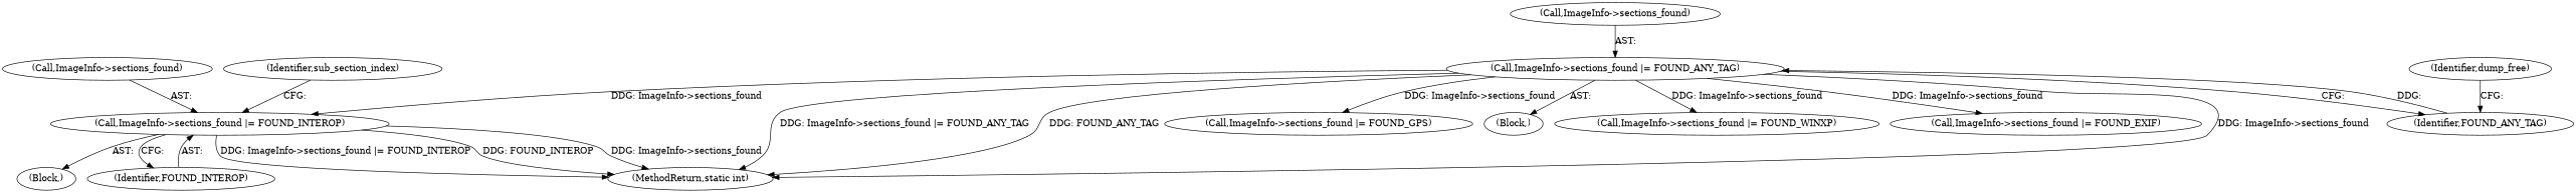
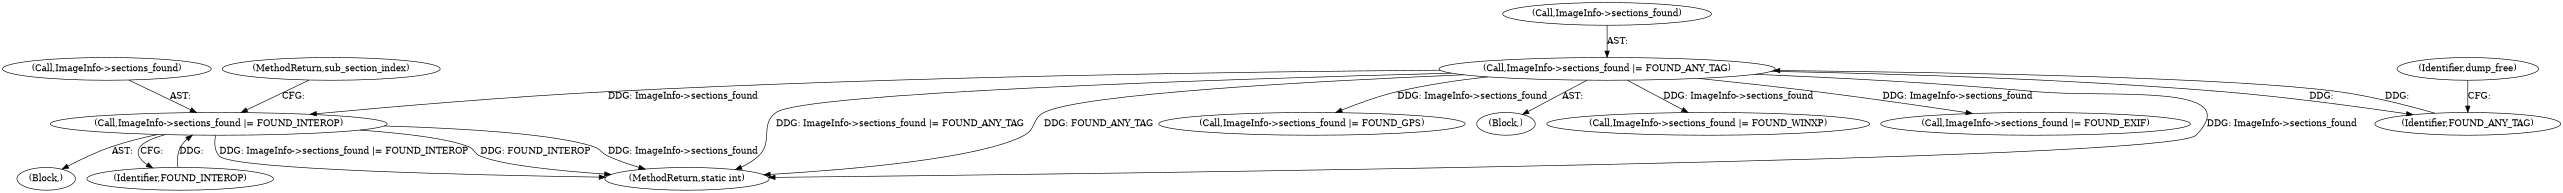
  digraph {
    n1 [label="(Call,ImageInfo->sections_found |= FOUND_INTEROP)"]
    n2 [label="(MethodReturn,static int)"]
    n3 [label="(Identifier,FOUND_INTEROP)"]
    n4 [label="(Block,)"]
    n5 [label="(Call,ImageInfo->sections_found |= FOUND_ANY_TAG)"]
    n6 [label="(Call,ImageInfo->sections_found |= FOUND_GPS)"]
    n7 [label="(Block,)"]
    n8 [label="(Call,ImageInfo->sections_found |= FOUND_WINXP)"]
    n9 [label="(Call,ImageInfo->sections_found |= FOUND_EXIF)"]
    n10 [label="(Identifier,FOUND_ANY_TAG)"]
    n11 [label="(Identifier,dump_free)"]
    n12 [label="(Call,ImageInfo->sections_found)"]
    n13 [label="(Call,ImageInfo->sections_found)"]
-   n14 [label="(Identifier,sub_section_index)"]
+   n14 [label="(MethodReturn,sub_section_index)"]
    n1 -> n2 [label="DDG: ImageInfo->sections_found"]
    n1 -> n2 [label="DDG: ImageInfo->sections_found |= FOUND_INTEROP"]
    n1 -> n2 [label="DDG: FOUND_INTEROP"]
    n1 -> n3 [label="CFG: "]
    n1 -> n4 [label="AST: "]
-   n3 -> n1 [label="AST: "]
+   n3 -> n1 [label="DDG: "]
    n5 -> n1 [label="DDG: ImageInfo->sections_found"]
    n5 -> n2 [label="DDG: ImageInfo->sections_found |= FOUND_ANY_TAG"]
    n5 -> n2 [label="DDG: FOUND_ANY_TAG"]
    n5 -> n2 [label="DDG: ImageInfo->sections_found"]
    n5 -> n6 [label="DDG: ImageInfo->sections_found"]
    n5 -> n7 [label="AST: "]
    n5 -> n8 [label="DDG: ImageInfo->sections_found"]
    n5 -> n9 [label="DDG: ImageInfo->sections_found"]
-   n5 -> n10 [label="CFG: "]
+   n5 -> n10 [label="DDG: "]
    n10 -> n5 [label="DDG: "]
    n11 -> n10 [label="CFG: "]
    n12 -> n5 [label="AST: "]
    n13 -> n1 [label="AST: "]
    n14 -> n1 [label="CFG: "]
  }
